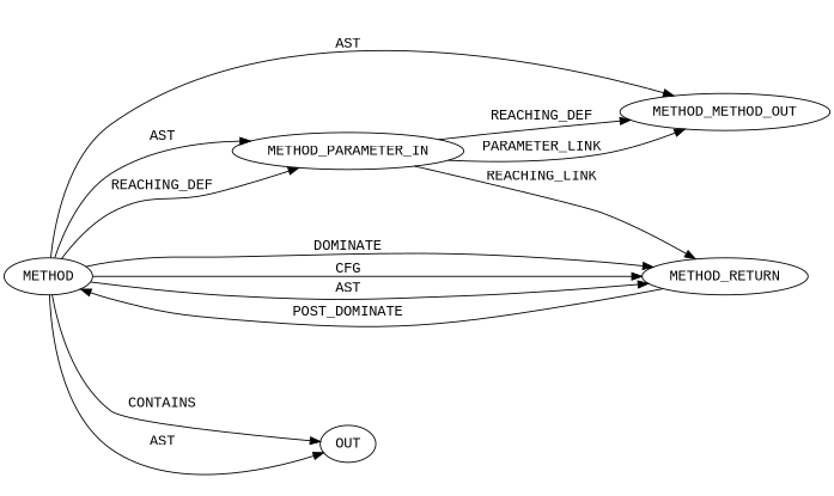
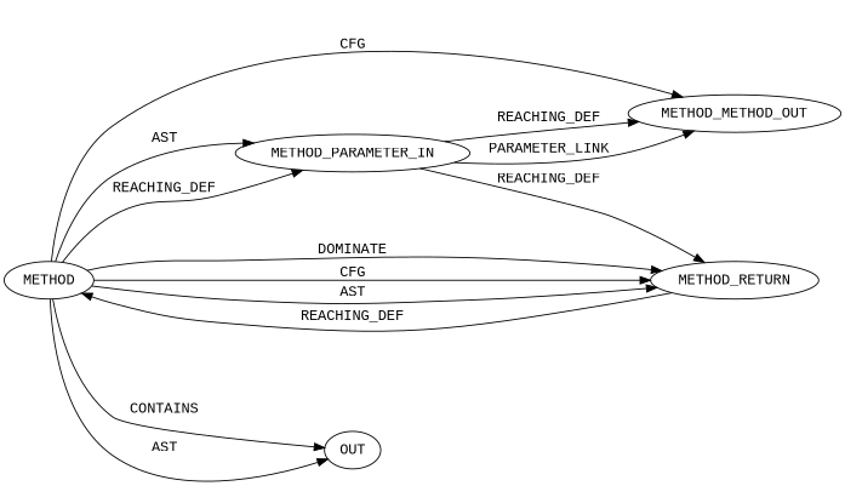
  digraph {
    fontname="Liberation Mono"
    rankdir=LR
    node [CODE=p1 EVALUATION_STRATEGY=BY_VALUE ORDER=1 TYPE_FULL_NAME=ANY fontname="Liberation Mono"]
    edge [fontname="Liberation Mono"]
    n1 [INDEX=1 IS_VARIADIC=false NAME=p1 label=METHOD_METHOD_OUT]
    n2 [AST_PARENT_FULL_NAME="<global>" AST_PARENT_TYPE=NAMESPACE_BLOCK CODE="<empty>" FILENAME="<empty>" FULL_NAME=mutex_unlock IS_EXTERNAL=true NAME=mutex_unlock ORDER=0 label=METHOD EVALUATION_STRATEGY="" TYPE_FULL_NAME=""]
    n3 [CODE=RET ORDER=2 label=METHOD_RETURN]
    n4 [INDEX=1 IS_VARIADIC=false NAME=p1 label=METHOD_PARAMETER_IN]
    n5 [ARGUMENT_INDEX=1 CODE="<empty>" label=OUT EVALUATION_STRATEGY=""]
-   n2 -> n1 [label=AST]
+   n2 -> n1 [label=CFG]
    n2 -> n3 [label=DOMINATE]
    n2 -> n3 [label=CFG]
    n2 -> n3 [label=AST]
    n2 -> n4 [label=AST]
    n2 -> n4 [label=REACHING_DEF]
    n2 -> n5 [label=CONTAINS]
    n2 -> n5 [label=AST]
-   n3 -> n2 [label=POST_DOMINATE]
+   n3 -> n2 [label=REACHING_DEF]
    n4 -> n1 [VARIABLE=p1 label=REACHING_DEF]
    n4 -> n1 [label=PARAMETER_LINK]
-   n4 -> n3 [VARIABLE=p1 label=REACHING_LINK]
+   n4 -> n3 [VARIABLE=p1 label=REACHING_DEF]
  }
